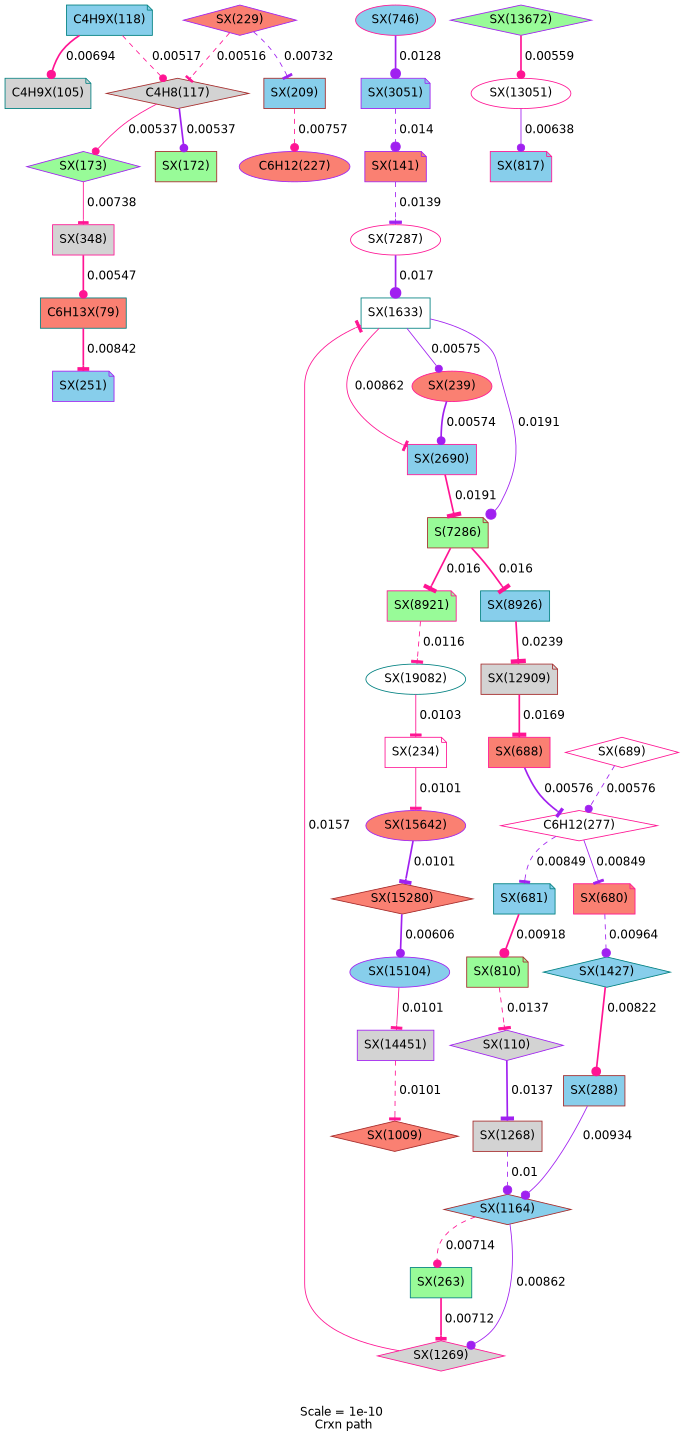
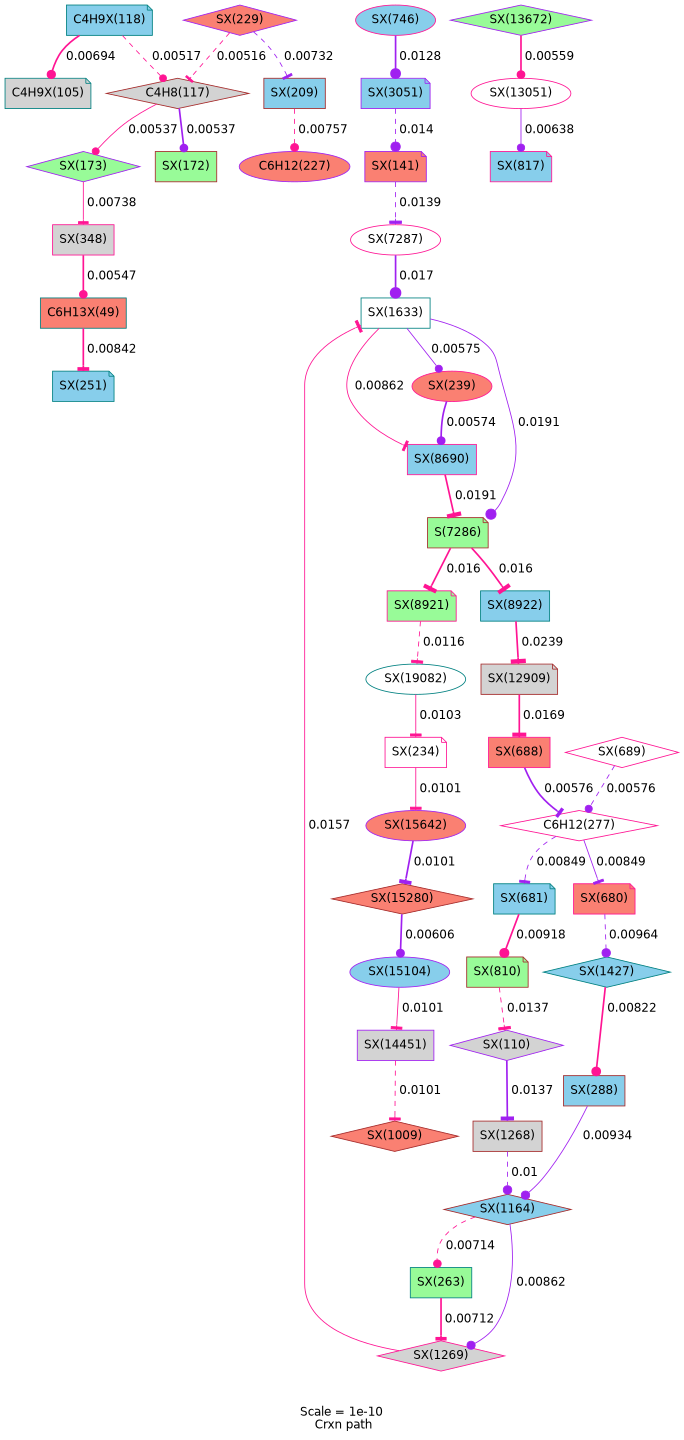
  digraph {
    fontname=Helvetica
    label="Scale = 1e-10\l Crxn path"
    node [color=deeppink fillcolor=skyblue fontname=Helvetica shape=note style=filled]
    edge [arrowhead=tee arrowsize=1.27 color=deeppink fontname=Helvetica style=bold]
    n1 [color=teal label="C4H9X(118)"]
    n2 [color=teal fillcolor=lightgrey label="C4H9X(105)"]
    n3 [color=brown fillcolor=lightgrey label="C4H8(117)" shape=diamond]
    n4 [color=purple fillcolor=palegreen label="SX(173)" shape=diamond]
    n5 [color=brown fillcolor=palegreen label="SX(172)" shape=box]
    n6 [fillcolor=lightgrey label="SX(348)" shape=box]
-   n7 [color=teal fillcolor=salmon label="C6H13X(79)" shape=box]
+   n7 [color=teal fillcolor=salmon label="C6H13X(49)" shape=box]
    n8 [color=purple fillcolor=salmon label="SX(229)" shape=diamond]
    n9 [color=brown label="SX(209)" shape=box]
    n10 [color=purple fillcolor=salmon label="C6H12(227)" shape=ellipse]
    n11 [label="SX(746)" shape=ellipse]
    n12 [color=purple label="SX(3051)"]
-   n13 [color=purple label="SX(251)"]
+   n13 [color=teal label="SX(251)"]
    n14 [fillcolor=white label="C6H12(277)" shape=diamond]
    n15 [color=teal label="SX(681)"]
    n16 [fillcolor=salmon label="SX(680)"]
    n17 [color=brown fillcolor=palegreen label="SX(810)"]
    n18 [color=teal label="SX(1427)" shape=diamond]
    n19 [color=purple fillcolor=lightgrey label="SX(110)" shape=diamond]
    n20 [color=brown label="SX(288)" shape=box]
    n21 [fillcolor=white label="SX(689)" shape=diamond]
    n22 [fillcolor=salmon label="SX(688)" shape=box]
    n23 [color=purple fillcolor=salmon label="SX(141)"]
    n24 [color=brown label="SX(1164)" shape=diamond]
    n25 [color=teal fillcolor=palegreen label="SX(263)" shape=box]
    n26 [fillcolor=lightgrey label="SX(1269)" shape=diamond]
    n27 [color=teal fillcolor=white label="SX(1633)" shape=box]
-   n28 [label="SX(2690)" shape=box]
+   n28 [label="SX(8690)" shape=box]
    n29 [fillcolor=salmon label="SX(239)" shape=ellipse]
    n30 [color=brown fillcolor=palegreen label="S(7286)"]
    n31 [color=brown fillcolor=lightgrey label="SX(1268)" shape=box]
    n32 [fillcolor=palegreen label="SX(8921)"]
-   n33 [color=teal label="SX(8926)" shape=box]
+   n33 [color=teal label="SX(8922)" shape=box]
    n34 [fillcolor=white label="SX(7287)" shape=ellipse]
    n35 [color=teal fillcolor=white label="SX(19082)" shape=ellipse]
    n36 [color=brown fillcolor=lightgrey label="SX(12909)"]
    n37 [color=purple fillcolor=palegreen label="SX(13672)" shape=diamond]
    n38 [fillcolor=white label="SX(13051)" shape=ellipse]
    n39 [fillcolor=white label="SX(234)"]
    n40 [label="SX(817)"]
    n41 [color=purple label="SX(15104)" shape=ellipse]
    n42 [color=purple fillcolor=lightgrey label="SX(14451)" shape=box]
    n43 [color=brown fillcolor=salmon label="SX(1009)" shape=diamond]
    n44 [color=brown fillcolor=salmon label="SX(15280)" shape=diamond]
    n45 [color=purple fillcolor=salmon label="SX(15642)" shape=ellipse]
    n1 -> n2 [arrowhead=dot arrowsize=1.12 label=" 0.00694"]
    n1 -> n3 [arrowhead=dot arrowsize=1.01 label=" 0.00517" style=dashed]
    n3 -> n4 [arrowhead=dot arrowsize=1.03 label=" 0.00537" style=solid]
    n3 -> n5 [arrowhead=dot arrowsize=1.03 color=purple label=" 0.00537"]
    n4 -> n6 [arrowsize=1.15 label=" 0.00738" style=solid]
    n6 -> n7 [arrowhead=dot arrowsize=1.03 label=" 0.00547"]
    n7 -> n13 [arrowsize=1.2 label=" 0.00842"]
    n8 -> n3 [arrowsize=1.01 label=" 0.00516" style=dashed]
    n8 -> n9 [arrowsize=1.14 color=purple label=" 0.00732" style=dashed]
    n9 -> n10 [arrowhead=dot arrowsize=1.16 label=" 0.00757" style=dashed]
    n11 -> n12 [arrowhead=dot arrowsize=1.35 color=purple label=" 0.0128"]
    n12 -> n23 [arrowhead=dot arrowsize=1.39 color=purple label=" 0.014" style=dashed]
    n14 -> n15 [arrowsize=1.2 color=purple label=" 0.00849" style=dashed]
    n14 -> n16 [arrowsize=1.2 color=purple label=" 0.00849" style=solid]
    n15 -> n17 [arrowhead=dot arrowsize=1.23 label=" 0.00918"]
    n16 -> n18 [arrowhead=dot arrowsize=1.25 color=purple label=" 0.00964" style=dashed]
    n17 -> n19 [arrowsize=1.38 label=" 0.0137" style=dashed]
    n18 -> n20 [arrowhead=dot arrowsize=1.19 label=" 0.00822"]
    n19 -> n31 [arrowsize=1.38 color=purple label=" 0.0137"]
    n20 -> n24 [arrowhead=dot arrowsize=1.24 color=purple label=" 0.00934" style=solid]
    n21 -> n14 [arrowhead=dot arrowsize=1.05 color=purple label=" 0.00576" style=dashed]
    n22 -> n14 [arrowsize=1.05 color=purple label=" 0.00576"]
    n23 -> n34 [arrowsize=1.39 color=purple label=" 0.0139" style=dashed]
    n24 -> n25 [arrowhead=dot arrowsize=1.13 label=" 0.00714" style=dashed]
    n24 -> n26 [arrowhead=dot arrowsize=1.21 color=purple label=" 0.00862" style=solid]
    n25 -> n26 [arrowsize=1.13 label=" 0.00712"]
    n26 -> n27 [arrowsize=1.43 label=" 0.0157" style=solid]
    n27 -> n28 [arrowsize=1.21 label=" 0.00862" style=solid]
    n27 -> n29 [arrowhead=dot arrowsize=1.05 color=purple label=" 0.00575" style=solid]
    n27 -> n30 [arrowhead=dot arrowsize=1.51 color=purple label=" 0.0191" style=solid]
    n28 -> n30 [arrowsize=1.51 label=" 0.0191"]
    n29 -> n28 [arrowhead=dot arrowsize=1.05 color=purple label=" 0.00574"]
    n30 -> n32 [arrowsize=1.44 label=" 0.016"]
    n30 -> n33 [arrowsize=1.44 label=" 0.016"]
    n31 -> n24 [arrowhead=dot arrowsize=1.26 color=purple label=" 0.01" style=dashed]
    n32 -> n35 [arrowsize=1.32 label=" 0.0116" style=dashed]
    n33 -> n36 [arrowsize=1.59 label=" 0.0239"]
    n34 -> n27 [arrowhead=dot arrowsize=1.46 color=purple label=" 0.017"]
    n35 -> n39 [label=" 0.0103" style=solid]
    n36 -> n22 [arrowsize=1.46 label=" 0.0169"]
    n37 -> n38 [arrowhead=dot arrowsize=1.04 label=" 0.00559"]
    n38 -> n40 [arrowhead=dot arrowsize=1.09 color=purple label=" 0.00638" style=solid]
    n39 -> n45 [label=" 0.0101" style=solid]
    n41 -> n42 [label=" 0.0101" style=solid]
    n42 -> n43 [label=" 0.0101" style=dashed]
    n44 -> n41 [arrowhead=dot arrowsize=1.07 color=purple label=" 0.00606"]
    n45 -> n44 [color=purple label=" 0.0101"]
  }
